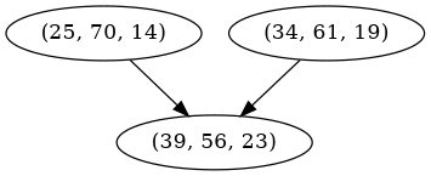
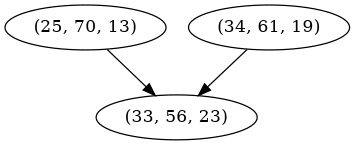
  digraph {
-   "(25, 70, 14)"
-   "(39, 56, 23)"
+   "(25, 70, 14)" [label="(25, 70, 13)"]
+   "(39, 56, 23)" [label="(33, 56, 23)"]
    "(34, 61, 19)"
    "(25, 70, 14)" -> "(39, 56, 23)"
    "(34, 61, 19)" -> "(39, 56, 23)"
  }
